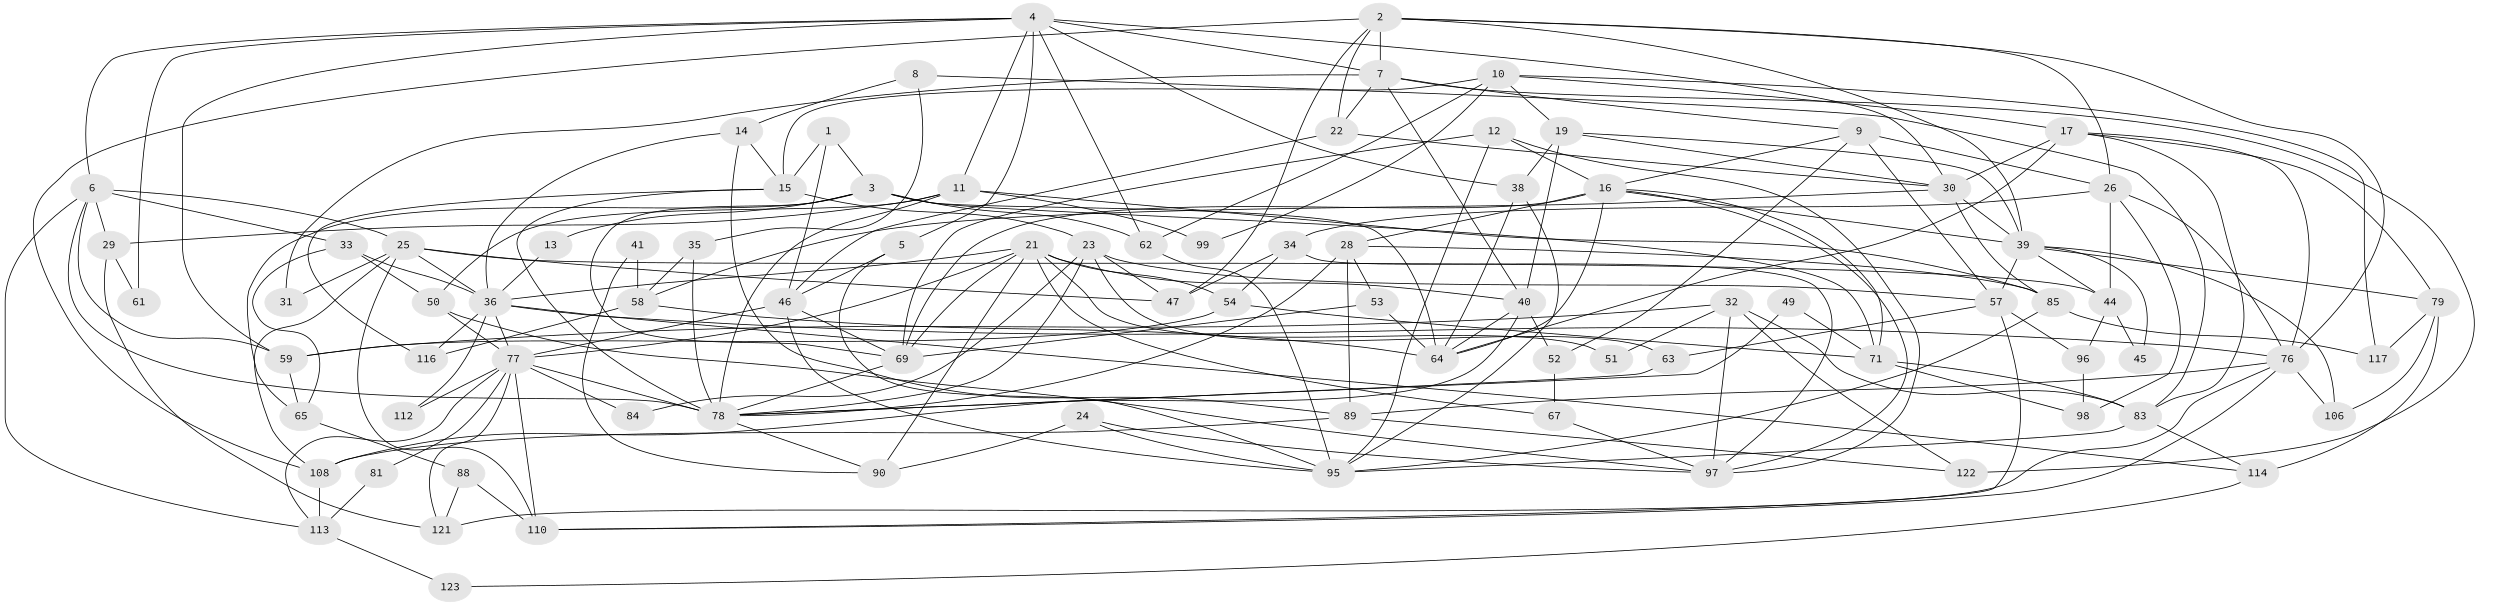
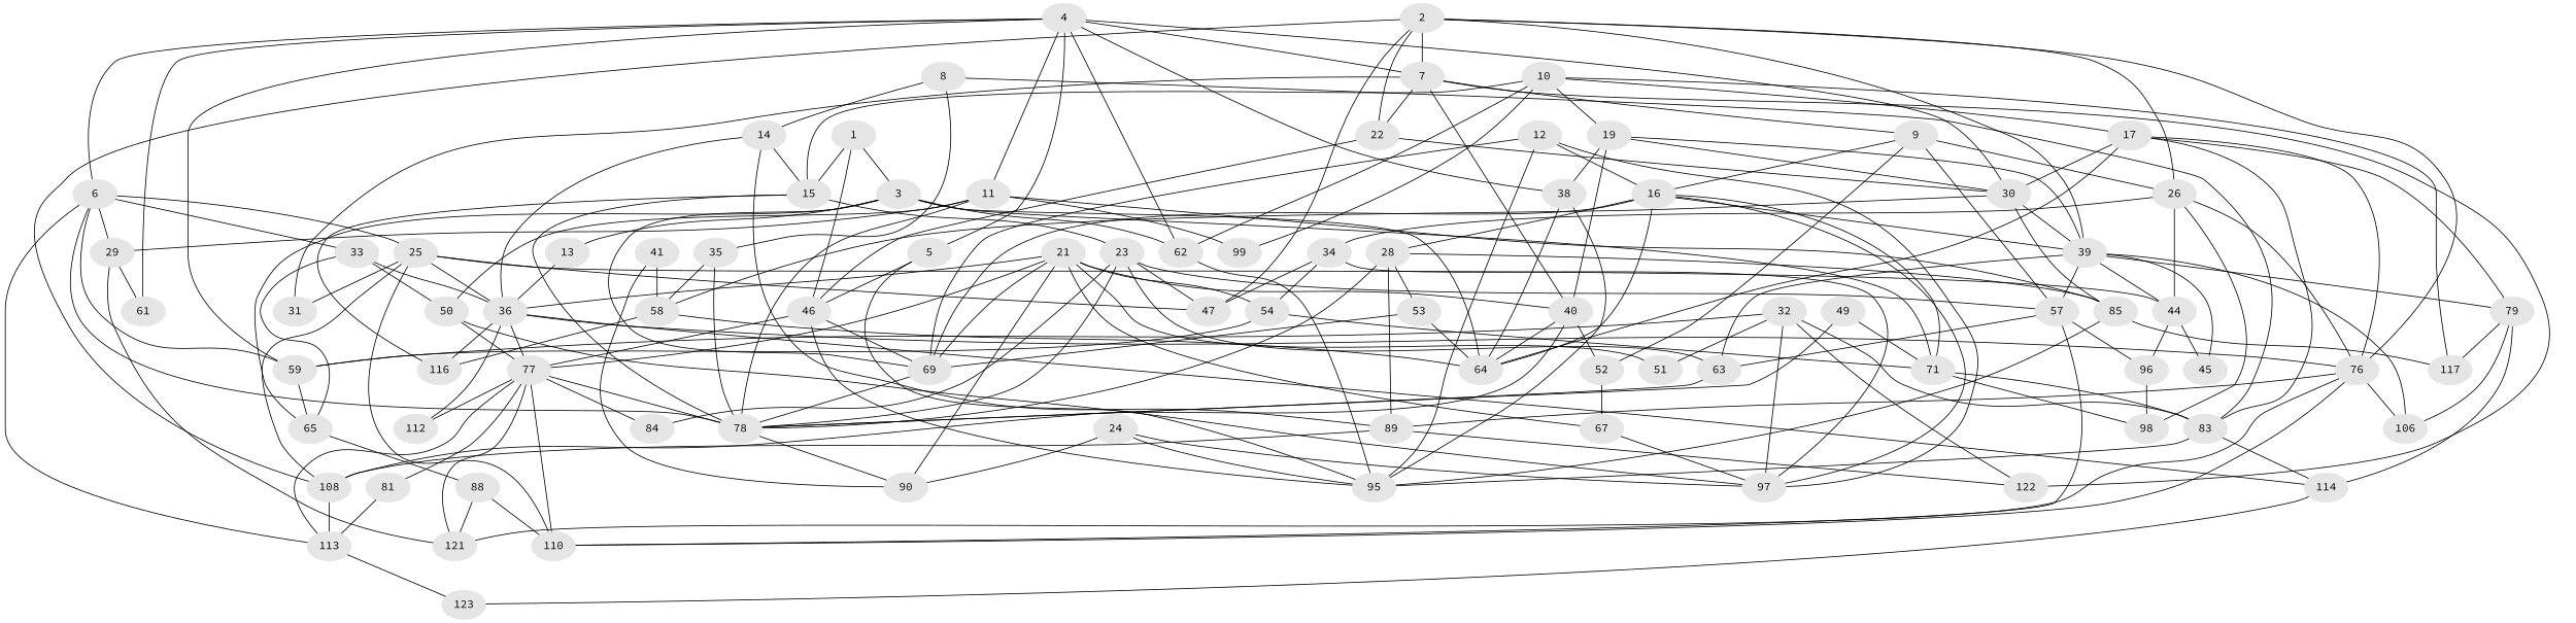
  graph {
    fontname="Source Code Pro"
    node [color=gray90 fontname="Source Code Pro" style=filled]
    edge [fontname="Source Code Pro"]
    3 [super="+20"]
    13
    62
    64
    65
    69 [super="+82"]
    71
    1
    15 [super="+43"]
    46
    78 [super="+103"]
    23 [super="+75"]
    116
    95 [super="+115"]
    77 [super="+92"]
    2 [super="+27"]
    7 [super="+90"]
    22 [super="+100"]
    26 [super="+42"]
    39 [super="+73"]
    47 [super="+74"]
    76 [super="+87"]
    108
    40 [super="+118"]
    9 [super="+37"]
    31
    122
    30 [super="+70"]
    44
    34 [super="+55"]
    98
    57 [super="+124"]
    79
    63 [super="+93"]
    45
    106
    89 [super="+109"]
    110
    121
    113 [super="+120"]
    36 [super="+105"]
    88
    83 [super="+119"]
    4 [super="+107"]
    5
    6 [super="+104"]
    11 [super="+18"]
    38 [super="+72"]
    61
    59
    25 [super="+48"]
    29 [super="+86"]
    33
    99
    50
    85
    58
    52
    n59 [label=90]
    123
    16 [super="+56"]
    8
    14
    35 [super="+94"]
    114
    97
    28 [super="+111"]
    67
    96
    10 [super="+101"]
    17 [super="+102"]
    19 [super="+66"]
    117
    12 [super="+91"]
    112
    84
    53
    21 [super="+60"]
    51
    54
    81
    24
    32 [super="+68"]
    41
    49
    3 -- 13
    3 -- 62
    3 -- 64
    3 -- 65
    3 -- 69
    3 -- 71
    13 -- 36
    62 -- 95
    65 -- 88
    69 -- 78
    71 -- 98
    71 -- 83
    1 -- 3
    1 -- 15
    1 -- 46
    15 -- 78 [weight=2]
    15 -- 23
    15 -- 116
    46 -- 69
    46 -- 95
    46 -- 77
    78 -- n59
    23 -- 78
    23 -- 47
    23 -- 57
    23 -- 63
    23 -- 84
    77 -- 78
    77 -- 110
    77 -- 121
    77 -- 113
    77 -- 112
    77 -- 84
    77 -- 81
    2 -- 7
    2 -- 22
    2 -- 26
    2 -- 39
    2 -- 47
    2 -- 76
    2 -- 108
    7 -- 22
    7 -- 40
    7 -- 9
    7 -- 31
    7 -- 122
    22 -- 46
    22 -- 30
    26 -- 76
    26 -- 44
    26 -- 34
    26 -- 98
    39 -- 44
    39 -- 57 [weight=2]
    39 -- 79
+   39 -- 63
    39 -- 45
    39 -- 106
    76 -- 106
    76 -- 89
    76 -- 110
    76 -- 121
    108 -- 113
    40 -- 64 [weight=2]
    40 -- 108
    40 -- 52
    9 -- 26
    9 -- 57
    9 -- 52
    9 -- 16
    30 -- 39
    30 -- 85
    30 -- 58
    44 -- 45
    44 -- 96
    34 -- 47
    34 -- 97
    34 -- 54
    57 -- 63
    57 -- 110
    57 -- 96
    79 -- 106
    79 -- 114
    79 -- 117
    63 -- 78
    89 -- 108
    89 -- 122
    113 -- 123
    36 -- 116
    36 -- 77
    36 -- 76
    36 -- 114
    36 -- 112
    88 -- 110
    88 -- 121
    83 -- 95
    83 -- 114
    4 -- 62
    4 -- 7
    4 -- 30
    4 -- 5
    4 -- 6
    4 -- 11
    4 -- 38
    4 -- 61
    4 -- 59
    5 -- 46
    5 -- 95
    6 -- 78
    6 -- 113
    6 -- 59
    6 -- 25
    6 -- 29
    6 -- 33
    11 -- 78
    11 -- 29
    11 -- 99
    11 -- 50
    11 -- 85
    38 -- 64
    38 -- 95
    59 -- 65
    25 -- 47
    25 -- 108
    25 -- 31
    25 -- 44
    25 -- 110
    25 -- 36
    29 -- 121
    29 -- 61
    33 -- 65
    33 -- 36
    33 -- 50
    50 -- 77
    50 -- 97
    85 -- 95
    85 -- 117
    58 -- 64
    58 -- 116
    52 -- 67
    16 -- 64
    16 -- 69
    16 -- 71
    16 -- 39
    16 -- 97
    16 -- 28 [weight=2]
    8 -- 83
    8 -- 14
    8 -- 35
    14 -- 15
    14 -- 89
    14 -- 36
    35 -- 78
    35 -- 58
    114 -- 123
    28 -- 78
    28 -- 89
    28 -- 85
    28 -- 53
    67 -- 97
    96 -- 98
    10 -- 62
    10 -- 15
    10 -- 99
    10 -- 17
    10 -- 19
    10 -- 117
    17 -- 64
    17 -- 76
    17 -- 30
    17 -- 79
    17 -- 83
    19 -- 39
    19 -- 40
    19 -- 30
    19 -- 38
    12 -- 69
    12 -- 95
    12 -- 16
    12 -- 97
    53 -- 64
    53 -- 69
    21 -- 69
    21 -- 77
    21 -- 40
    21 -- 36
    21 -- n59
    21 -- 67
    21 -- 51
    21 -- 54
    54 -- 71
    54 -- 59
    81 -- 113
    24 -- 95
    24 -- n59
    24 -- 97
    32 -- 122
    32 -- 83
    32 -- 59
    32 -- 97
    32 -- 51
    41 -- 58
    41 -- n59
    49 -- 71
    49 -- 78
  }
